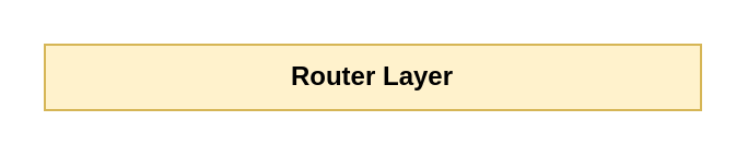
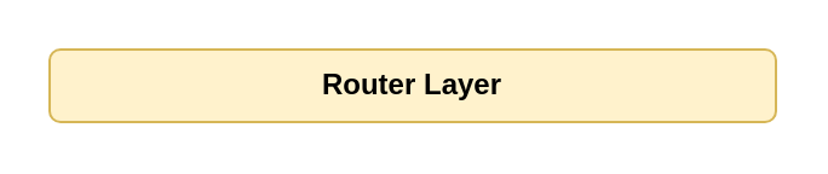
  <mxCell id="0" />
  <mxCell id="1" parent="0" />
- <mxCell id="2" value="&lt;b&gt;Router Layer&lt;/b&gt;" style="whiteSpace=wrap;html=1;fillColor=#fff2cc;strokeColor=#d6b656;rounded=0;" vertex="1" parent="1"><mxGeometry x="20" y="20" width="300" height="30" as="geometry" /></mxCell>
+ <mxCell id="2" value="&lt;b&gt;Router Layer&lt;/b&gt;" style="rounded=1;whiteSpace=wrap;html=1;fillColor=#fff2cc;strokeColor=#d6b656;" vertex="1" parent="1"><mxGeometry x="20" y="20" width="300" height="30" as="geometry" /></mxCell>
